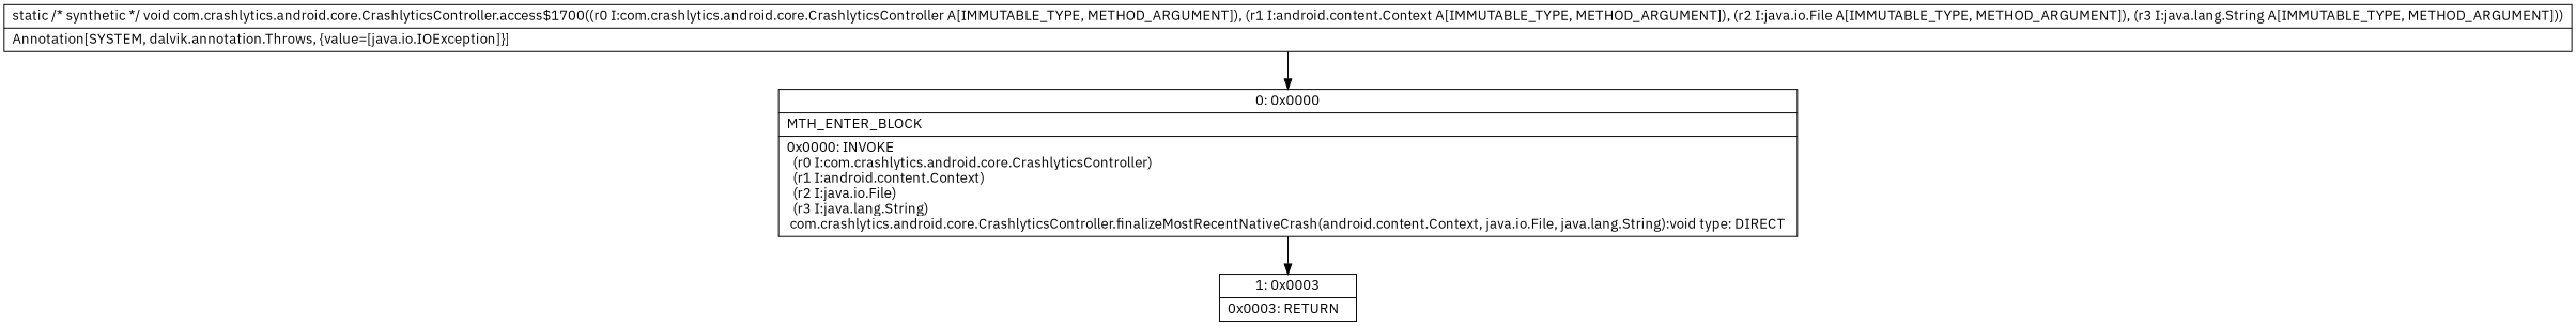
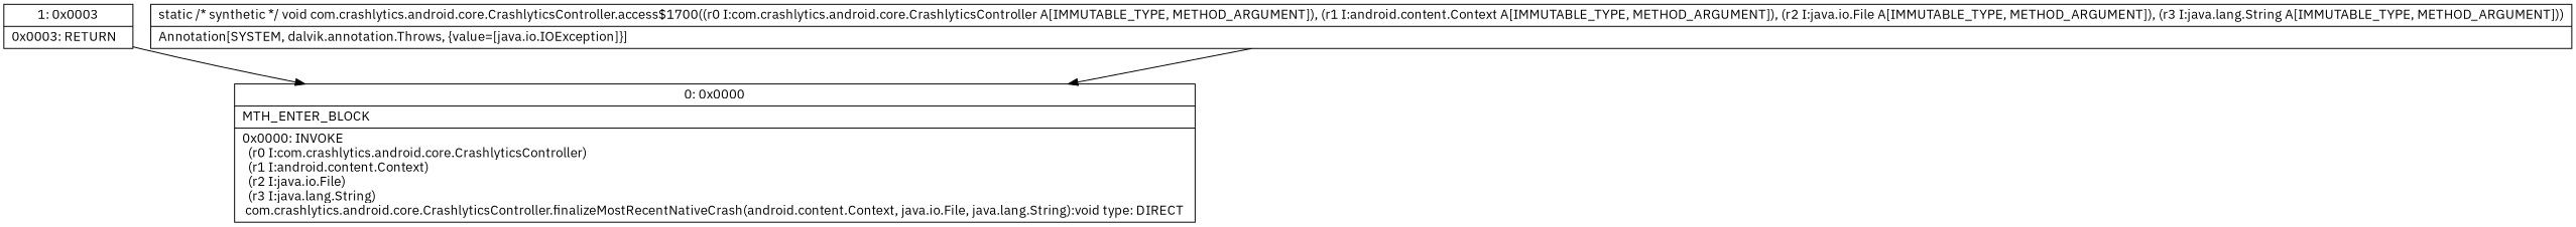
  digraph {
    fontname="IBM Plex Sans"
    node [shape=record fontname="IBM Plex Sans"]
    edge [fontname="IBM Plex Sans"]
    n1 [label="{0\:\ 0x0000|MTH_ENTER_BLOCK\l|0x0000: INVOKE  \l  (r0 I:com.crashlytics.android.core.CrashlyticsController)\l  (r1 I:android.content.Context)\l  (r2 I:java.io.File)\l  (r3 I:java.lang.String)\l com.crashlytics.android.core.CrashlyticsController.finalizeMostRecentNativeCrash(android.content.Context, java.io.File, java.lang.String):void type: DIRECT \l}"]
    n2 [label="{1\:\ 0x0003|0x0003: RETURN   \l}"]
    n3 [label="{static \/* synthetic *\/ void com.crashlytics.android.core.CrashlyticsController.access$1700((r0 I:com.crashlytics.android.core.CrashlyticsController A[IMMUTABLE_TYPE, METHOD_ARGUMENT]), (r1 I:android.content.Context A[IMMUTABLE_TYPE, METHOD_ARGUMENT]), (r2 I:java.io.File A[IMMUTABLE_TYPE, METHOD_ARGUMENT]), (r3 I:java.lang.String A[IMMUTABLE_TYPE, METHOD_ARGUMENT]))  | Annotation[SYSTEM, dalvik.annotation.Throws, \{value=[java.io.IOException]\}]\l}"]
-   n1 -> n2
+   n2 -> n1
    n3 -> n1
  }
